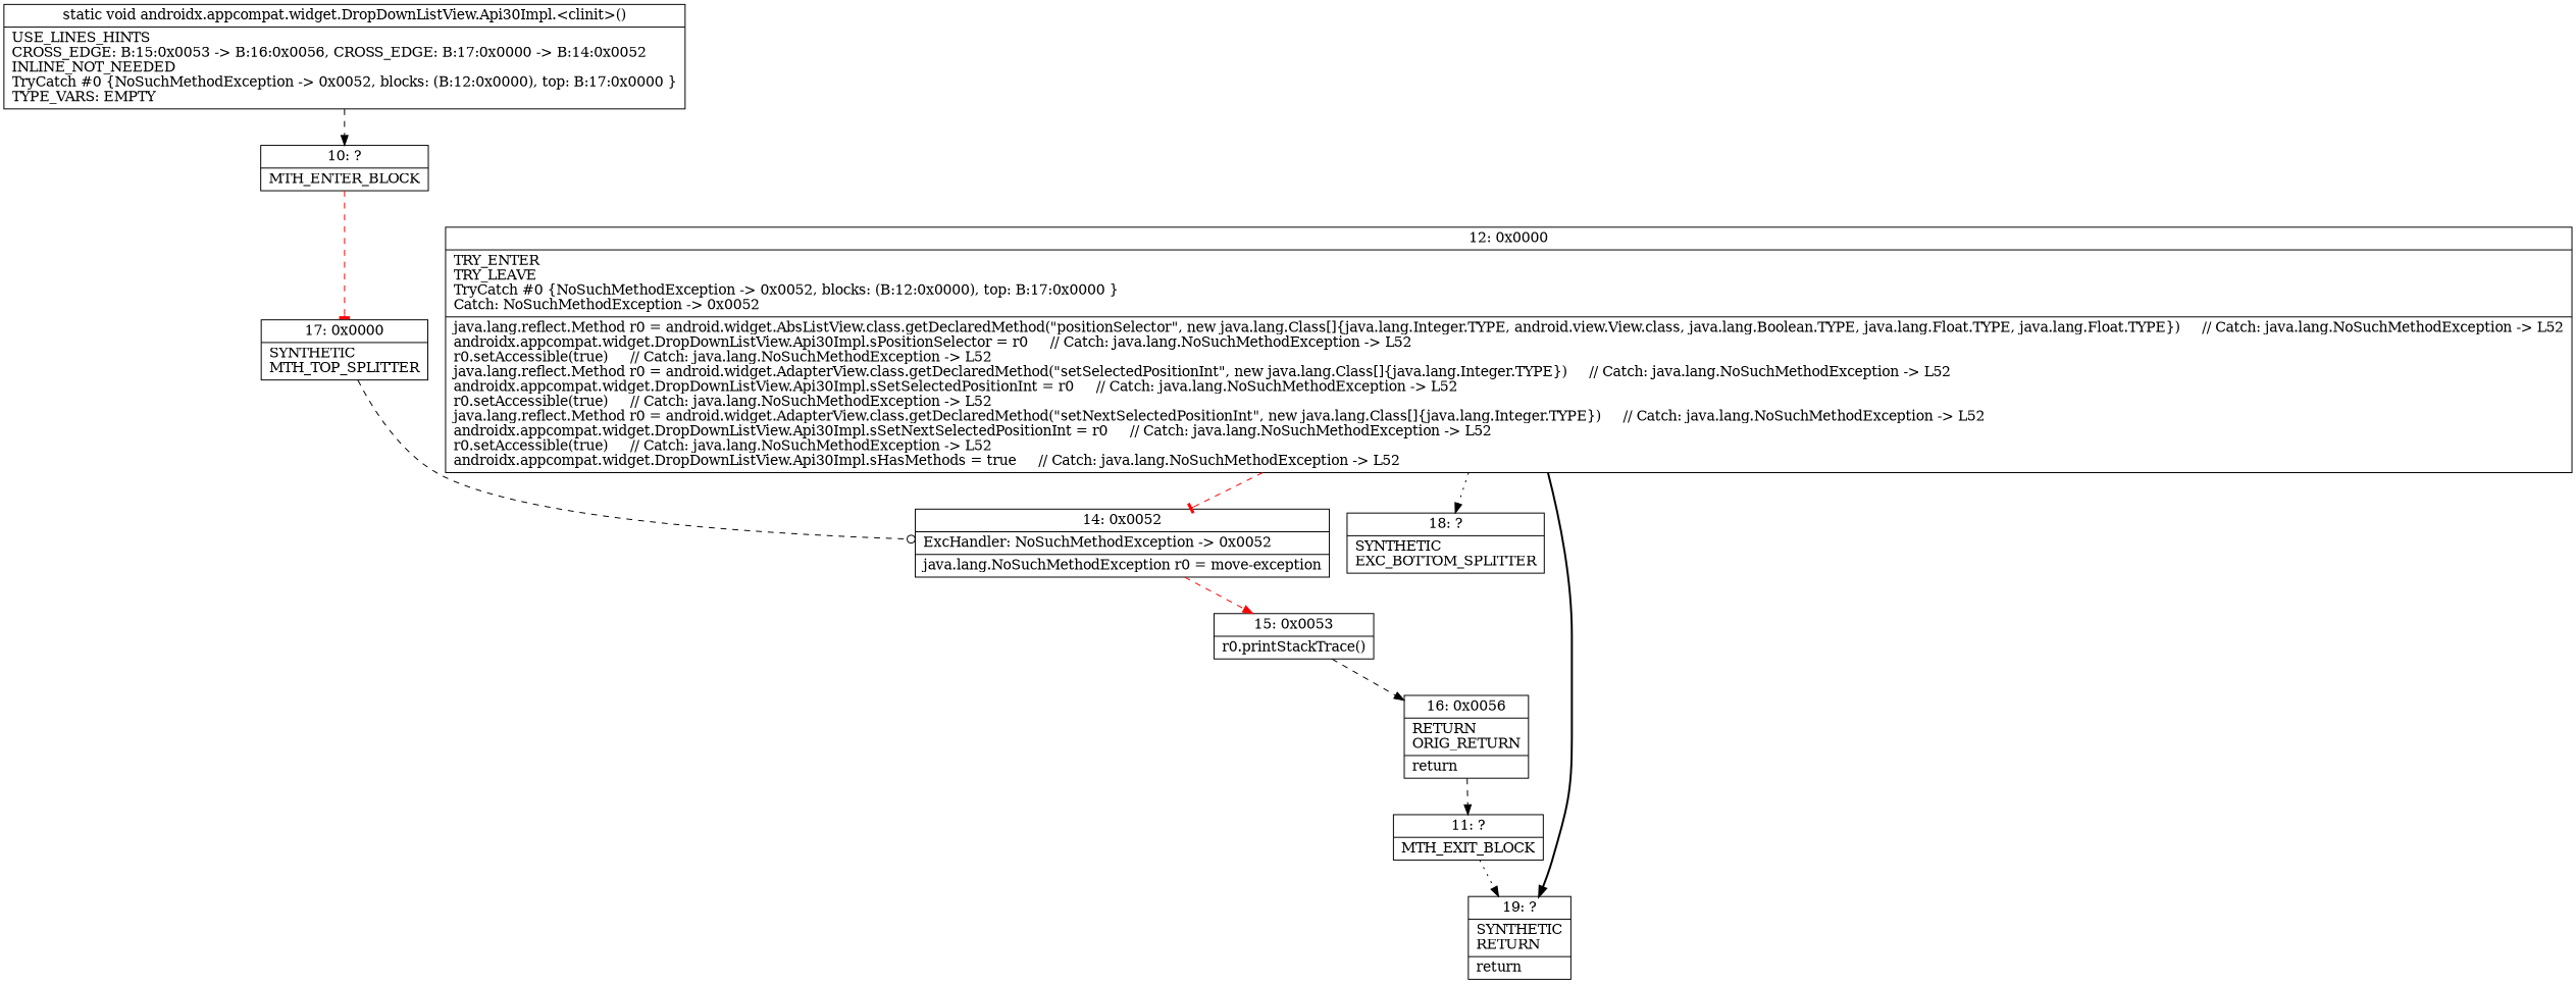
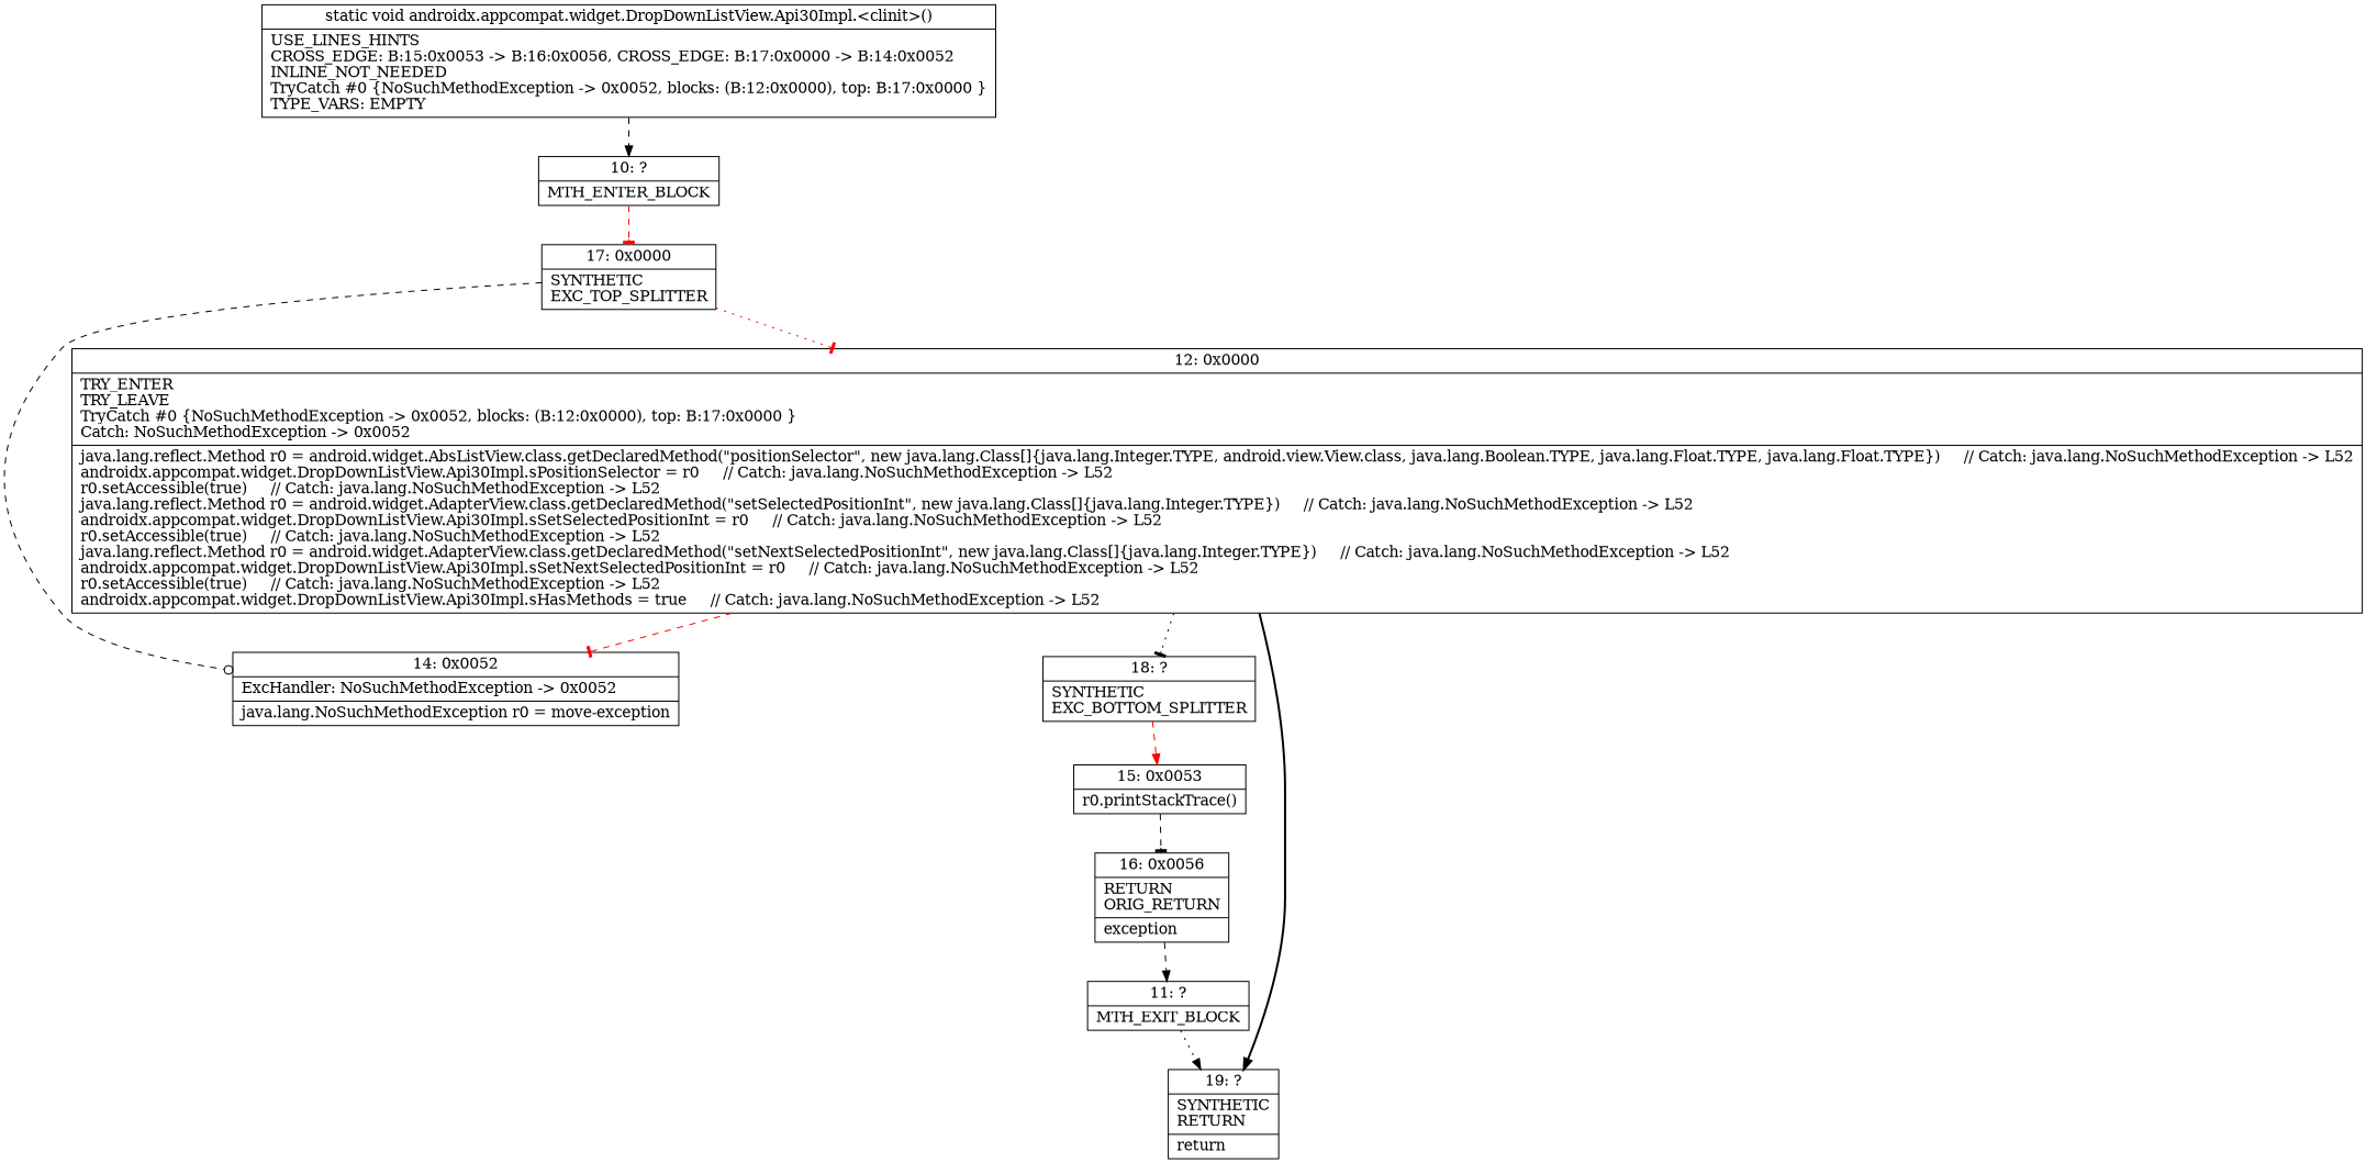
  digraph {
    node [shape=record]
    edge [arrowhead=normal color=black style=dashed]
    n1 [label="{10\:\ ?|MTH_ENTER_BLOCK\l}"]
-   n2 [label="{17\:\ 0x0000|SYNTHETIC\lMTH_TOP_SPLITTER\l}"]
+   n2 [label="{17\:\ 0x0000|SYNTHETIC\lEXC_TOP_SPLITTER\l}"]
    n3 [label="{12\:\ 0x0000|TRY_ENTER\lTRY_LEAVE\lTryCatch #0 \{NoSuchMethodException \-\> 0x0052, blocks: (B:12:0x0000), top: B:17:0x0000 \}\lCatch: NoSuchMethodException \-\> 0x0052\l|java.lang.reflect.Method r0 = android.widget.AbsListView.class.getDeclaredMethod(\"positionSelector\", new java.lang.Class[]\{java.lang.Integer.TYPE, android.view.View.class, java.lang.Boolean.TYPE, java.lang.Float.TYPE, java.lang.Float.TYPE\})     \/\/ Catch: java.lang.NoSuchMethodException \-\> L52\landroidx.appcompat.widget.DropDownListView.Api30Impl.sPositionSelector = r0     \/\/ Catch: java.lang.NoSuchMethodException \-\> L52\lr0.setAccessible(true)     \/\/ Catch: java.lang.NoSuchMethodException \-\> L52\ljava.lang.reflect.Method r0 = android.widget.AdapterView.class.getDeclaredMethod(\"setSelectedPositionInt\", new java.lang.Class[]\{java.lang.Integer.TYPE\})     \/\/ Catch: java.lang.NoSuchMethodException \-\> L52\landroidx.appcompat.widget.DropDownListView.Api30Impl.sSetSelectedPositionInt = r0     \/\/ Catch: java.lang.NoSuchMethodException \-\> L52\lr0.setAccessible(true)     \/\/ Catch: java.lang.NoSuchMethodException \-\> L52\ljava.lang.reflect.Method r0 = android.widget.AdapterView.class.getDeclaredMethod(\"setNextSelectedPositionInt\", new java.lang.Class[]\{java.lang.Integer.TYPE\})     \/\/ Catch: java.lang.NoSuchMethodException \-\> L52\landroidx.appcompat.widget.DropDownListView.Api30Impl.sSetNextSelectedPositionInt = r0     \/\/ Catch: java.lang.NoSuchMethodException \-\> L52\lr0.setAccessible(true)     \/\/ Catch: java.lang.NoSuchMethodException \-\> L52\landroidx.appcompat.widget.DropDownListView.Api30Impl.sHasMethods = true     \/\/ Catch: java.lang.NoSuchMethodException \-\> L52\l}"]
    n4 [label="{14\:\ 0x0052|ExcHandler: NoSuchMethodException \-\> 0x0052\l|java.lang.NoSuchMethodException r0 = move\-exception\l}"]
    n5 [label="{18\:\ ?|SYNTHETIC\lEXC_BOTTOM_SPLITTER\l}"]
    n6 [label="{19\:\ ?|SYNTHETIC\lRETURN\l|return\l}"]
    n7 [label="{15\:\ 0x0053|r0.printStackTrace()\l}"]
    n8 [label="{11\:\ ?|MTH_EXIT_BLOCK\l}"]
-   n9 [label="{16\:\ 0x0056|RETURN\lORIG_RETURN\l|return\l}"]
+   n9 [label="{16\:\ 0x0056|RETURN\lORIG_RETURN\l|exception\l}"]
    n10 [label="{static void androidx.appcompat.widget.DropDownListView.Api30Impl.\<clinit\>()  | USE_LINES_HINTS\lCROSS_EDGE: B:15:0x0053 \-\> B:16:0x0056, CROSS_EDGE: B:17:0x0000 \-\> B:14:0x0052\lINLINE_NOT_NEEDED\lTryCatch #0 \{NoSuchMethodException \-\> 0x0052, blocks: (B:12:0x0000), top: B:17:0x0000 \}\lTYPE_VARS: EMPTY\l}"]
    n1 -> n2 [arrowhead=tee color=red]
+   n2 -> n3 [arrowhead=tee color=red style=dotted]
    n2 -> n4 [arrowhead=odot]
    n3 -> n4 [arrowhead=tee color=red]
-   n3 -> n5 [style=dotted]
+   n3 -> n5 [arrowhead=tee style=dotted]
    n3 -> n6 [style=bold]
-   n4 -> n7 [color=red]
-   n7 -> n9
+   n5 -> n7 [color=red]
+   n7 -> n9 [arrowhead=tee]
    n8 -> n6 [style=dotted]
    n9 -> n8
    n10 -> n1
  }
